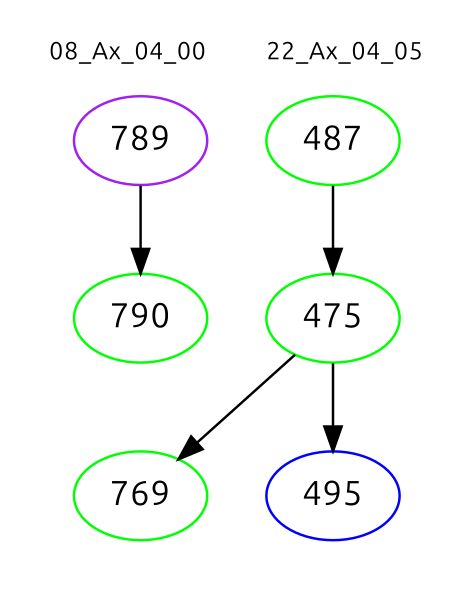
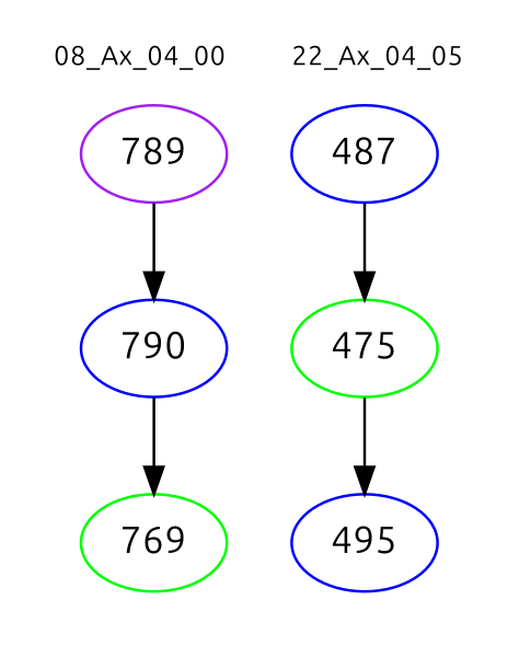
  digraph {
    fontname=Ubuntu
    node [color=green fontname=Ubuntu]
    edge [color=black fontname=Ubuntu]
    n1 [color=purple label=789]
-   n2 [label=790]
+   n2 [color=blue label=790]
    n3 [label=769]
-   n4 [label=487]
+   n4 [color=blue label=487]
    n5 [label=475]
    n6 [color=blue label=495]
    subgraph cluster_1 {
      color=white
      fontsize=10
      label="08_Ax_04_00"
      n1
      n2
      n3
    }
    subgraph cluster_2 {
      color=white
      fontsize=10
      label="22_Ax_04_05"
      n4
      n5
      n6
    }
    n1 -> n2
-   n5 -> n3
+   n2 -> n3
    n4 -> n5
    n5 -> n6
  }
